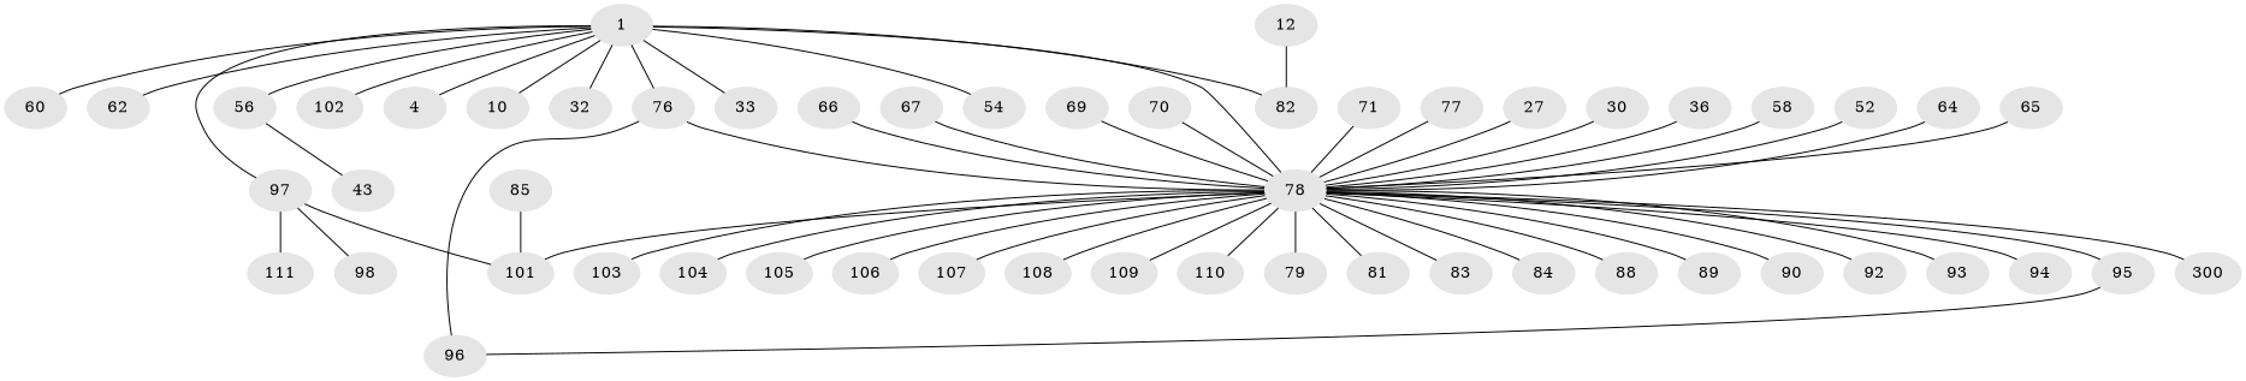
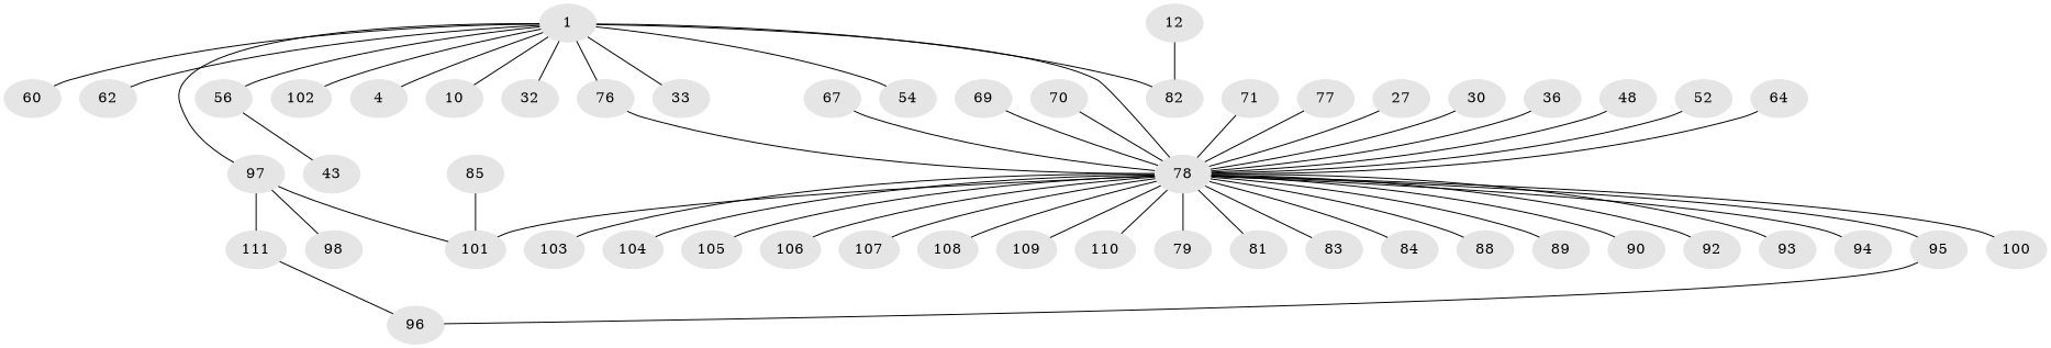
  graph {
    node [color=gray90 style=filled]
    1
    4
    10
    32 [super="+15"]
    33
    54
    56
    60
    62
    76 [super="+3"]
    78 [super="+5+37+16+28+25+29+22+47+49+44+11"]
    82
    97 [super="+80+61+91"]
    102 [super="+73+86"]
    43
    96
    79
    81
    83
    84
    88 [super="+31+41+57+58"]
    89
    90
    92 [super="+40"]
    93
    94 [super="+75"]
    95
-   100 [label=300]
+   100
    101 [super="+99+87"]
    103 [super="+55"]
    104 [super="+53"]
    105
    106
    107
    108
    109
    110
    98
    111
    12
    27
    30
    36
-   48 [label=58]
+   48
    52
    64 [super="+23+24+39+59"]
-   65 [super="+21+51"]
-   66
    67
    69
    70
    71
    77
    85
    1 -- 4
    1 -- 10
    1 -- 32
    1 -- 33
    1 -- 54
    1 -- 56
    1 -- 60
    1 -- 62
    1 -- 76 [weight=2]
    1 -- 78 [weight=3]
    1 -- 82
    1 -- 97
    1 -- 102
    56 -- 43
    76 -- 78
-   76 -- 96
+   111 -- 96
    78 -- 79
    78 -- 81
    78 -- 83
    78 -- 84
    78 -- 88
    78 -- 89
    78 -- 90
    78 -- 92
    78 -- 93
    78 -- 94
    78 -- 95
    78 -- 100
    78 -- 101 [weight=3]
    78 -- 103
    78 -- 104
    78 -- 105
    78 -- 106 [weight=2]
    78 -- 107
    78 -- 108
    78 -- 109
    78 -- 110
    97 -- 101
    97 -- 98
    97 -- 111
    95 -- 96
    12 -- 82
    27 -- 78
    30 -- 78
    36 -- 78
    48 -- 78
    52 -- 78
    64 -- 78
-   65 -- 78
-   66 -- 78
    67 -- 78
    69 -- 78
    70 -- 78
    71 -- 78
    77 -- 78
    85 -- 101
  }
